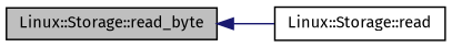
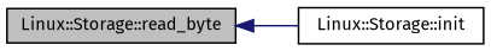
  digraph {
    rankdir=LR
    fontname="Fira Sans"
    node [color=black fontname="Fira Sans" fontsize=10 shape=record style=filled]
    n1 [fillcolor=grey75 fontcolor=black height=0.2 label="Linux::Storage::read_byte" width=0.4]
-   n2 [fillcolor=white height=0.2 label="Linux::Storage::read" width=0.4]
+   n2 [fillcolor=white height=0.2 label="Linux::Storage::init" width=0.4]
    n1 -> n2 [color=midnightblue dir=back fontname="Fira Sans" fontsize=10 labelfontname=Helvetica labelfontsize=10 style=solid]
  }
